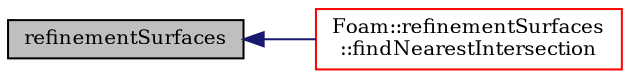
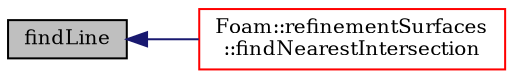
  digraph {
    rankdir=LR
    fontname="DejaVu Serif"
    node [fontname="DejaVu Serif" fontsize=10 shape=record]
-   n1 [color=black fillcolor=grey75 fontcolor=black height=0.2 label=refinementSurfaces style=filled width=0.4]
+   n1 [color=black fillcolor=grey75 fontcolor=black height=0.2 label=findLine style=filled width=0.4]
    n2 [color=red height=0.2 label="Foam::refinementSurfaces\l::findNearestIntersection" width=0.4]
    n1 -> n2 [color=midnightblue dir=back fontname="DejaVu Serif" fontsize=10 labelfontname=FreeSans labelfontsize=10 style=solid]
  }
